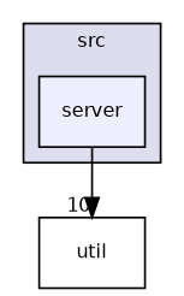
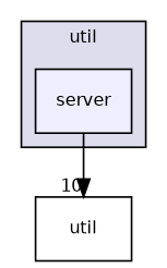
  digraph {
    compound=true
    node [fontname=Helvetica fontsize=10 shape=box]
    n1 [fillcolor="#eeeeff" label=server pencolor=black style=filled]
    n2 [label=util]
    subgraph cluster_1 {
      bgcolor="#ddddee"
      fontname=Helvetica
      fontsize=10
-     label=src
+     label=util
      pencolor=black
      n1
    }
    n1 -> n2 [headlabel=10 labeldistance=1.5 labelfontname=Helvetica labelfontsize=10]
  }
